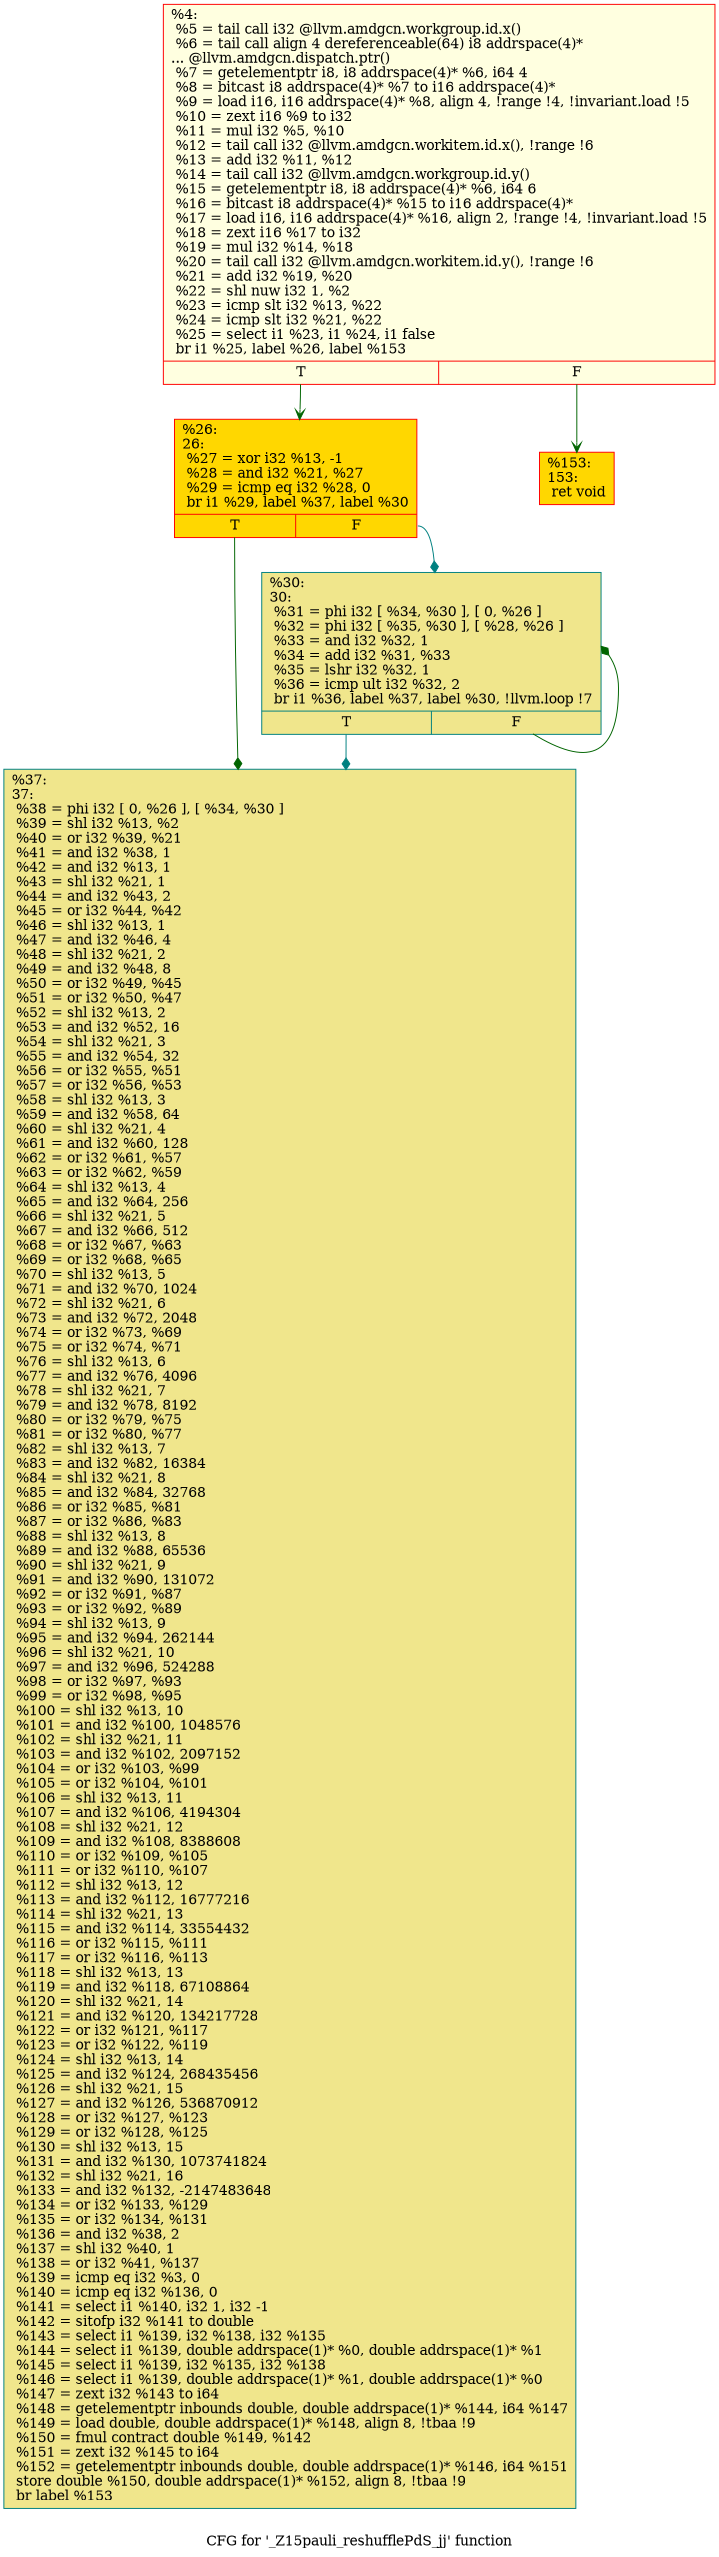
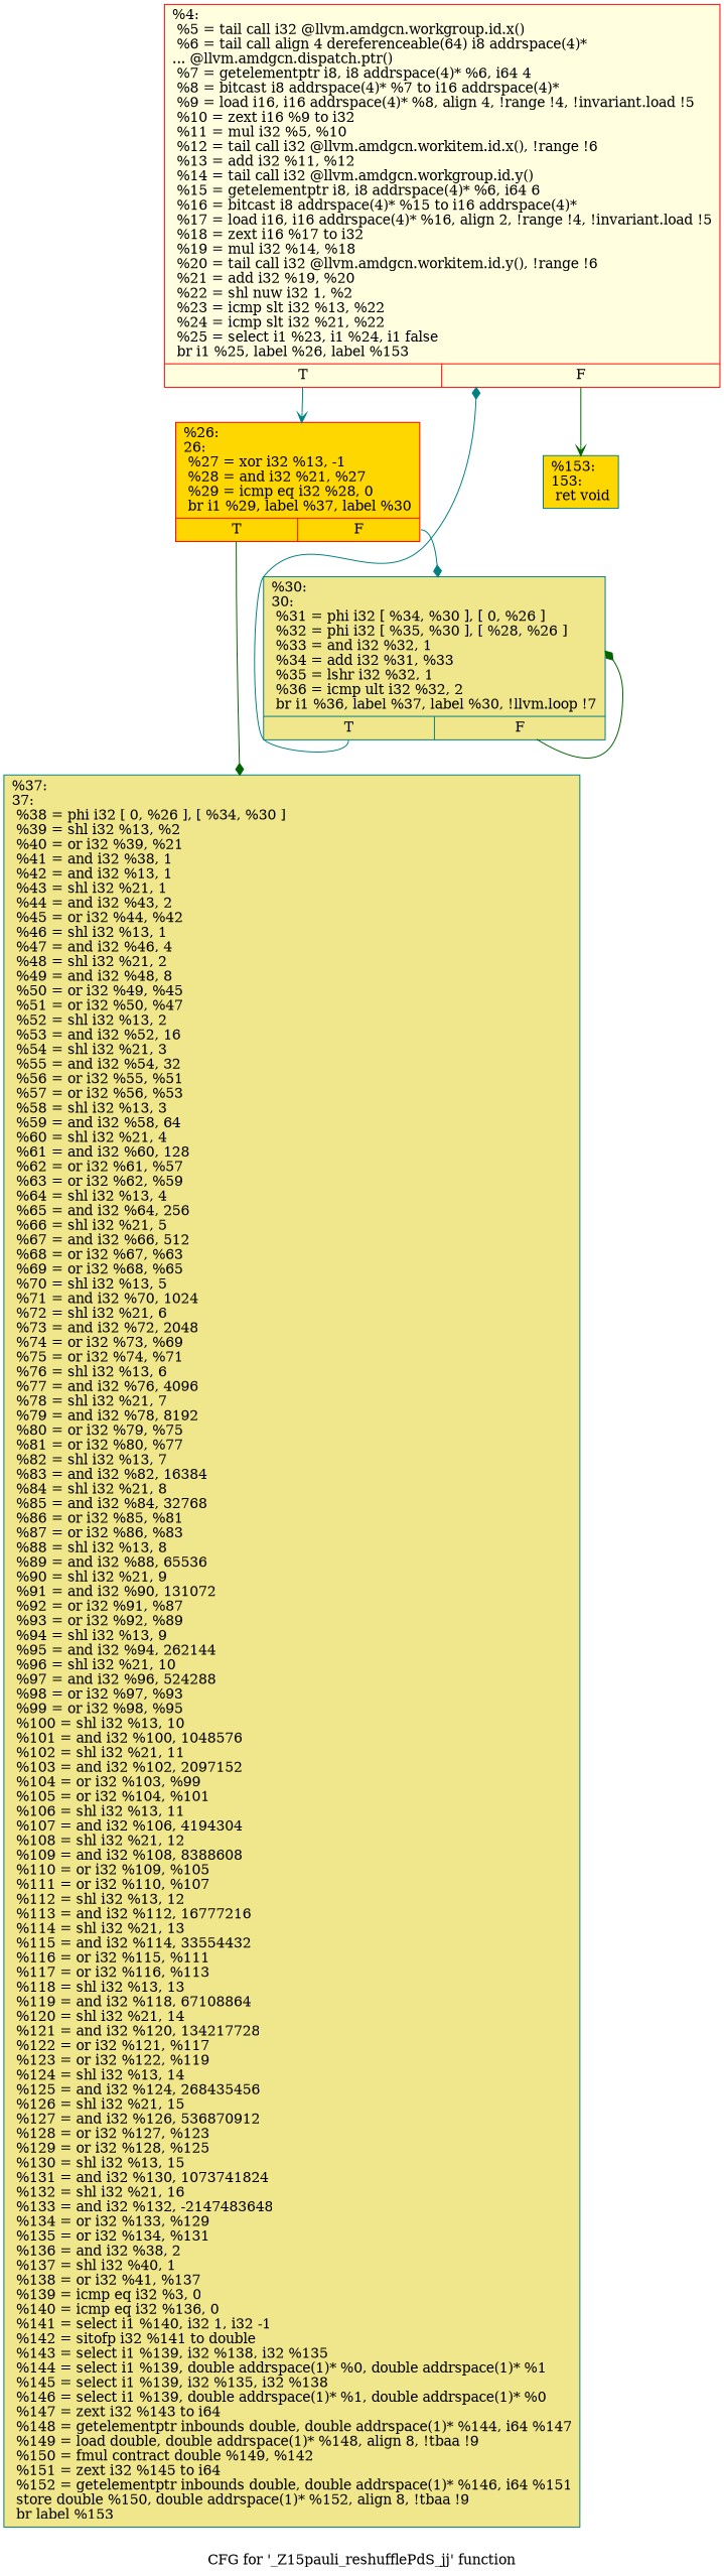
  digraph {
    label="CFG for '_Z15pauli_reshufflePdS_jj' function"
    node [color=teal fillcolor=gold shape=record style=filled]
    edge [arrowhead=diamond color=darkgreen tailport=s0]
    n1 [color=red fillcolor=lightyellow label="{%4:\l  %5 = tail call i32 @llvm.amdgcn.workgroup.id.x()\l  %6 = tail call align 4 dereferenceable(64) i8 addrspace(4)*\l... @llvm.amdgcn.dispatch.ptr()\l  %7 = getelementptr i8, i8 addrspace(4)* %6, i64 4\l  %8 = bitcast i8 addrspace(4)* %7 to i16 addrspace(4)*\l  %9 = load i16, i16 addrspace(4)* %8, align 4, !range !4, !invariant.load !5\l  %10 = zext i16 %9 to i32\l  %11 = mul i32 %5, %10\l  %12 = tail call i32 @llvm.amdgcn.workitem.id.x(), !range !6\l  %13 = add i32 %11, %12\l  %14 = tail call i32 @llvm.amdgcn.workgroup.id.y()\l  %15 = getelementptr i8, i8 addrspace(4)* %6, i64 6\l  %16 = bitcast i8 addrspace(4)* %15 to i16 addrspace(4)*\l  %17 = load i16, i16 addrspace(4)* %16, align 2, !range !4, !invariant.load !5\l  %18 = zext i16 %17 to i32\l  %19 = mul i32 %14, %18\l  %20 = tail call i32 @llvm.amdgcn.workitem.id.y(), !range !6\l  %21 = add i32 %19, %20\l  %22 = shl nuw i32 1, %2\l  %23 = icmp slt i32 %13, %22\l  %24 = icmp slt i32 %21, %22\l  %25 = select i1 %23, i1 %24, i1 false\l  br i1 %25, label %26, label %153\l|{<s0>T|<s1>F}}"]
    n2 [color=red label="{%26:\l26:                                               \l  %27 = xor i32 %13, -1\l  %28 = and i32 %21, %27\l  %29 = icmp eq i32 %28, 0\l  br i1 %29, label %37, label %30\l|{<s0>T|<s1>F}}"]
-   n3 [color=red label="{%153:\l153:                                              \l  ret void\l}"]
+   n3 [label="{%153:\l153:                                              \l  ret void\l}"]
    n4 [fillcolor=khaki label="{%37:\l37:                                               \l  %38 = phi i32 [ 0, %26 ], [ %34, %30 ]\l  %39 = shl i32 %13, %2\l  %40 = or i32 %39, %21\l  %41 = and i32 %38, 1\l  %42 = and i32 %13, 1\l  %43 = shl i32 %21, 1\l  %44 = and i32 %43, 2\l  %45 = or i32 %44, %42\l  %46 = shl i32 %13, 1\l  %47 = and i32 %46, 4\l  %48 = shl i32 %21, 2\l  %49 = and i32 %48, 8\l  %50 = or i32 %49, %45\l  %51 = or i32 %50, %47\l  %52 = shl i32 %13, 2\l  %53 = and i32 %52, 16\l  %54 = shl i32 %21, 3\l  %55 = and i32 %54, 32\l  %56 = or i32 %55, %51\l  %57 = or i32 %56, %53\l  %58 = shl i32 %13, 3\l  %59 = and i32 %58, 64\l  %60 = shl i32 %21, 4\l  %61 = and i32 %60, 128\l  %62 = or i32 %61, %57\l  %63 = or i32 %62, %59\l  %64 = shl i32 %13, 4\l  %65 = and i32 %64, 256\l  %66 = shl i32 %21, 5\l  %67 = and i32 %66, 512\l  %68 = or i32 %67, %63\l  %69 = or i32 %68, %65\l  %70 = shl i32 %13, 5\l  %71 = and i32 %70, 1024\l  %72 = shl i32 %21, 6\l  %73 = and i32 %72, 2048\l  %74 = or i32 %73, %69\l  %75 = or i32 %74, %71\l  %76 = shl i32 %13, 6\l  %77 = and i32 %76, 4096\l  %78 = shl i32 %21, 7\l  %79 = and i32 %78, 8192\l  %80 = or i32 %79, %75\l  %81 = or i32 %80, %77\l  %82 = shl i32 %13, 7\l  %83 = and i32 %82, 16384\l  %84 = shl i32 %21, 8\l  %85 = and i32 %84, 32768\l  %86 = or i32 %85, %81\l  %87 = or i32 %86, %83\l  %88 = shl i32 %13, 8\l  %89 = and i32 %88, 65536\l  %90 = shl i32 %21, 9\l  %91 = and i32 %90, 131072\l  %92 = or i32 %91, %87\l  %93 = or i32 %92, %89\l  %94 = shl i32 %13, 9\l  %95 = and i32 %94, 262144\l  %96 = shl i32 %21, 10\l  %97 = and i32 %96, 524288\l  %98 = or i32 %97, %93\l  %99 = or i32 %98, %95\l  %100 = shl i32 %13, 10\l  %101 = and i32 %100, 1048576\l  %102 = shl i32 %21, 11\l  %103 = and i32 %102, 2097152\l  %104 = or i32 %103, %99\l  %105 = or i32 %104, %101\l  %106 = shl i32 %13, 11\l  %107 = and i32 %106, 4194304\l  %108 = shl i32 %21, 12\l  %109 = and i32 %108, 8388608\l  %110 = or i32 %109, %105\l  %111 = or i32 %110, %107\l  %112 = shl i32 %13, 12\l  %113 = and i32 %112, 16777216\l  %114 = shl i32 %21, 13\l  %115 = and i32 %114, 33554432\l  %116 = or i32 %115, %111\l  %117 = or i32 %116, %113\l  %118 = shl i32 %13, 13\l  %119 = and i32 %118, 67108864\l  %120 = shl i32 %21, 14\l  %121 = and i32 %120, 134217728\l  %122 = or i32 %121, %117\l  %123 = or i32 %122, %119\l  %124 = shl i32 %13, 14\l  %125 = and i32 %124, 268435456\l  %126 = shl i32 %21, 15\l  %127 = and i32 %126, 536870912\l  %128 = or i32 %127, %123\l  %129 = or i32 %128, %125\l  %130 = shl i32 %13, 15\l  %131 = and i32 %130, 1073741824\l  %132 = shl i32 %21, 16\l  %133 = and i32 %132, -2147483648\l  %134 = or i32 %133, %129\l  %135 = or i32 %134, %131\l  %136 = and i32 %38, 2\l  %137 = shl i32 %40, 1\l  %138 = or i32 %41, %137\l  %139 = icmp eq i32 %3, 0\l  %140 = icmp eq i32 %136, 0\l  %141 = select i1 %140, i32 1, i32 -1\l  %142 = sitofp i32 %141 to double\l  %143 = select i1 %139, i32 %138, i32 %135\l  %144 = select i1 %139, double addrspace(1)* %0, double addrspace(1)* %1\l  %145 = select i1 %139, i32 %135, i32 %138\l  %146 = select i1 %139, double addrspace(1)* %1, double addrspace(1)* %0\l  %147 = zext i32 %143 to i64\l  %148 = getelementptr inbounds double, double addrspace(1)* %144, i64 %147\l  %149 = load double, double addrspace(1)* %148, align 8, !tbaa !9\l  %150 = fmul contract double %149, %142\l  %151 = zext i32 %145 to i64\l  %152 = getelementptr inbounds double, double addrspace(1)* %146, i64 %151\l  store double %150, double addrspace(1)* %152, align 8, !tbaa !9\l  br label %153\l}"]
    n5 [fillcolor=khaki label="{%30:\l30:                                               \l  %31 = phi i32 [ %34, %30 ], [ 0, %26 ]\l  %32 = phi i32 [ %35, %30 ], [ %28, %26 ]\l  %33 = and i32 %32, 1\l  %34 = add i32 %31, %33\l  %35 = lshr i32 %32, 1\l  %36 = icmp ult i32 %32, 2\l  br i1 %36, label %37, label %30, !llvm.loop !7\l|{<s0>T|<s1>F}}"]
-   n1 -> n2 [arrowhead=vee]
+   n1 -> n2 [arrowhead=vee color=teal]
    n1 -> n3 [arrowhead=vee tailport=s1]
    n2 -> n4
    n2 -> n5 [color=teal tailport=s1]
-   n5 -> n4 [color=teal]
+   n5 -> n1 [color=teal]
    n5 -> n5 [tailport=s1]
  }
